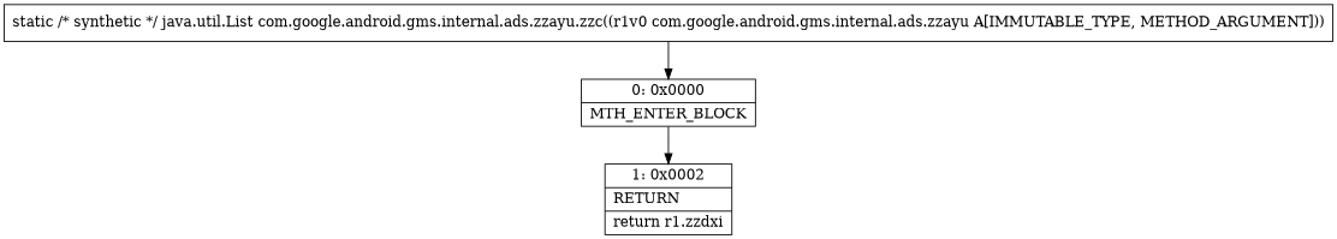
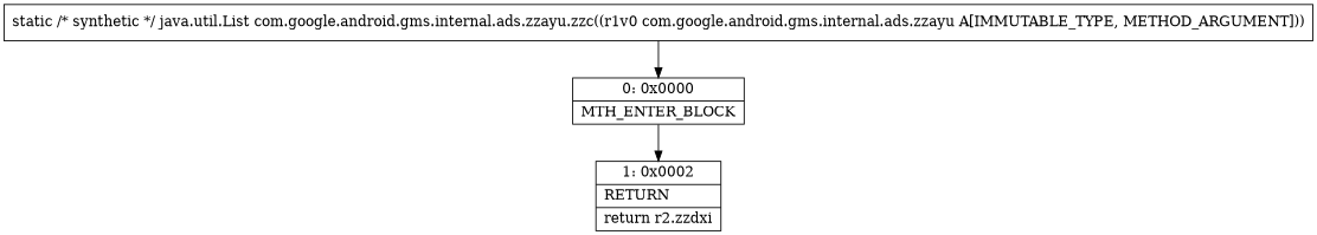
  digraph {
    node [shape=record]
    n1 [label="{0\:\ 0x0000|MTH_ENTER_BLOCK\l}"]
-   n2 [label="{1\:\ 0x0002|RETURN\l|return r1.zzdxi\l}"]
+   n2 [label="{1\:\ 0x0002|RETURN\l|return r2.zzdxi\l}"]
    n3 [label="{static \/* synthetic *\/ java.util.List com.google.android.gms.internal.ads.zzayu.zzc((r1v0 com.google.android.gms.internal.ads.zzayu A[IMMUTABLE_TYPE, METHOD_ARGUMENT])) }"]
    n1 -> n2
    n3 -> n1
  }
